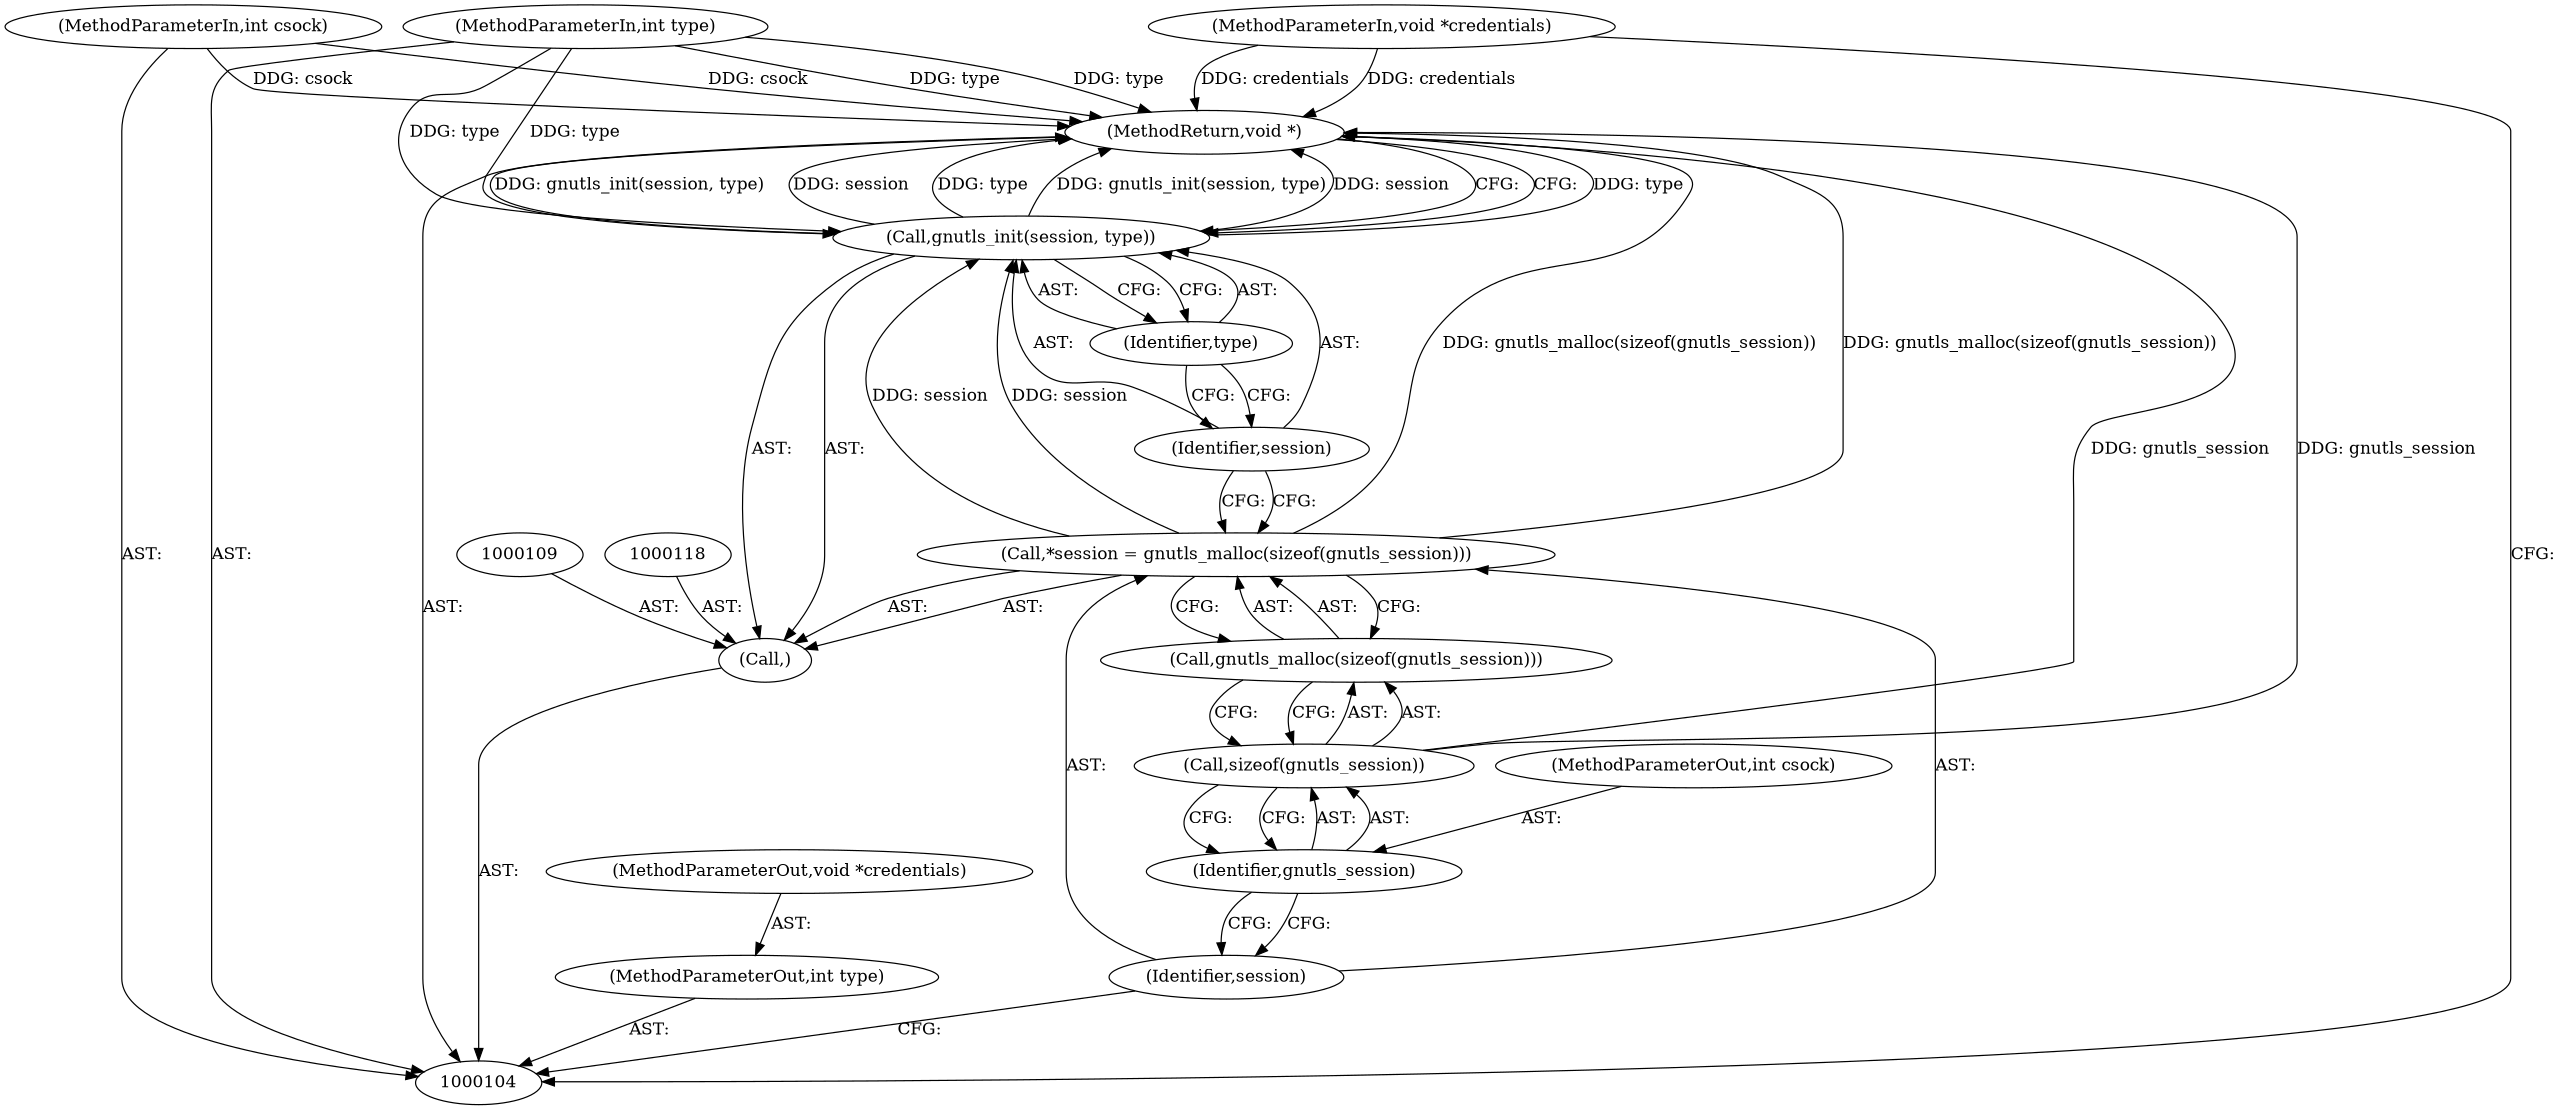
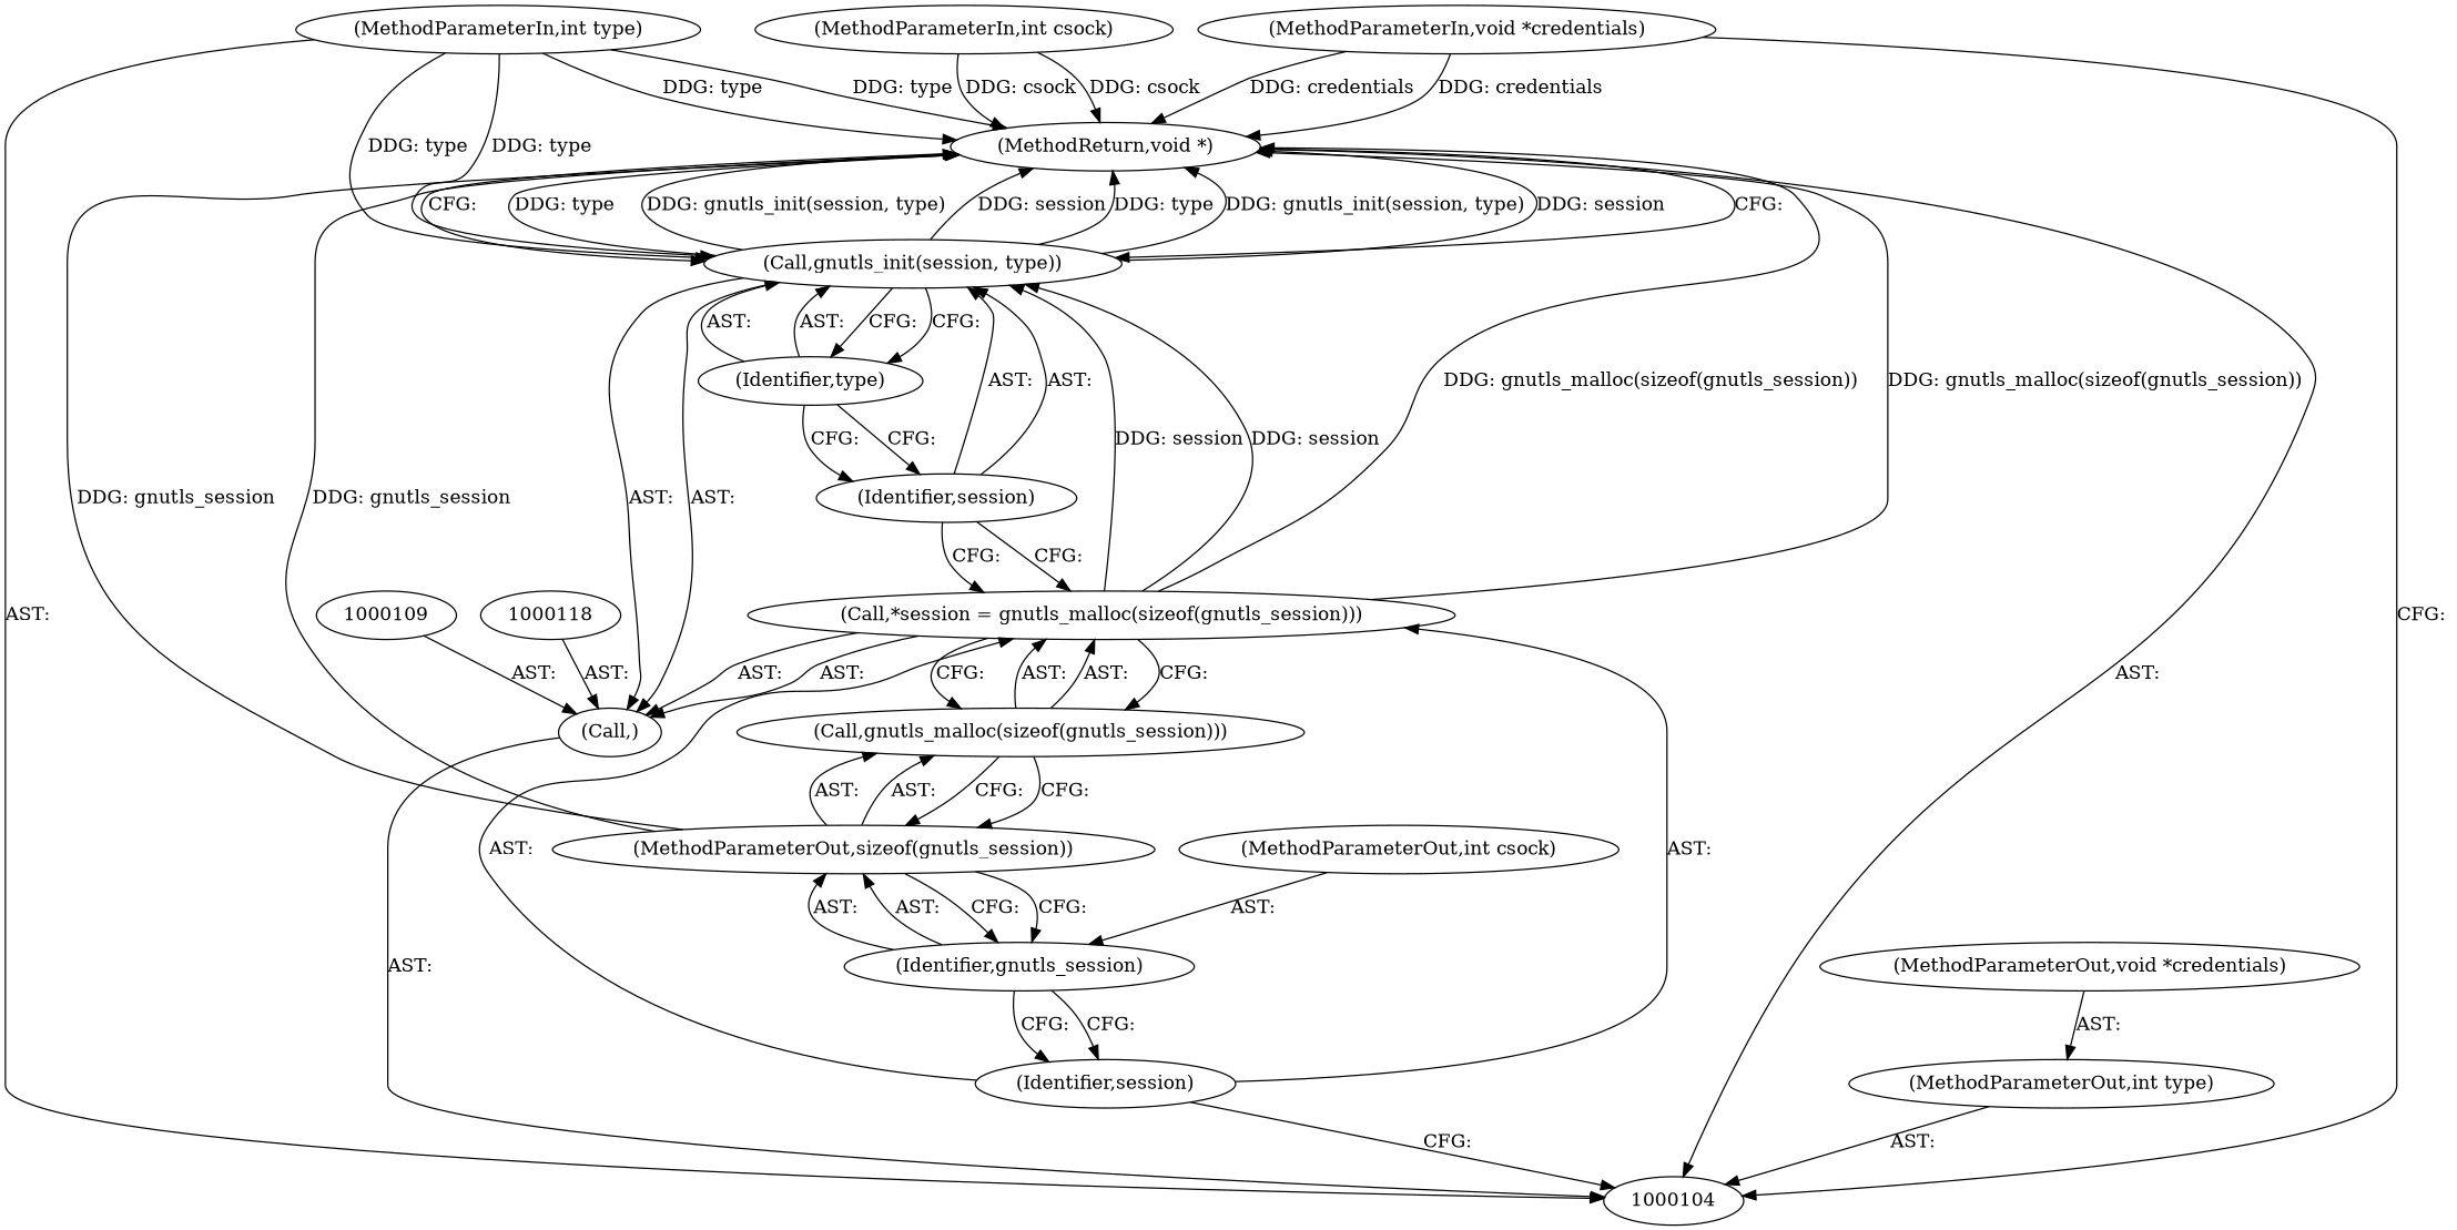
  digraph {
    n1 [label="(MethodReturn,void *)"]
    n2 [label="(Call,gnutls_init(session, type))"]
    1000104
    n4 [label="(Call,)"]
    n5 [label="(Identifier,type)"]
    n6 [label="(MethodParameterIn,int csock)"]
    n7 [label="(MethodParameterOut,int csock)"]
    n8 [label="(Identifier,gnutls_session)"]
    n9 [label="(MethodParameterIn,int type)"]
    n10 [label="(MethodParameterOut,int type)"]
    n11 [label="(MethodParameterIn,void *credentials)"]
    n12 [label="(MethodParameterOut,void *credentials)"]
    n13 [label="(Call,*session = gnutls_malloc(sizeof(gnutls_session)))"]
    n14 [label="(Call,gnutls_malloc(sizeof(gnutls_session)))"]
-   n15 [label="(Call,sizeof(gnutls_session))"]
+   n15 [label="(MethodParameterOut,sizeof(gnutls_session))"]
    n16 [label="(Identifier,session)"]
    n17 [label="(Identifier,session)"]
    1000109
    1000118
    n1 -> n2 [label="CFG: "]
    n1 -> n2 [label="CFG: "]
    n1 -> 1000104 [label="AST: "]
    n2 -> n1 [label="DDG: type"]
    n2 -> n1 [label="DDG: gnutls_init(session, type)"]
    n2 -> n1 [label="DDG: session"]
    n2 -> n1 [label="DDG: type"]
    n2 -> n1 [label="DDG: gnutls_init(session, type)"]
    n2 -> n1 [label="DDG: session"]
    n2 -> n4 [label="AST: "]
    n2 -> n4 [label="AST: "]
    n2 -> n5 [label="CFG: "]
    n2 -> n5 [label="CFG: "]
    n4 -> 1000104 [label="AST: "]
    n5 -> n2 [label="AST: "]
    n5 -> n2 [label="AST: "]
    n5 -> n17 [label="CFG: "]
    n5 -> n17 [label="CFG: "]
    n6 -> n1 [label="DDG: csock"]
    n6 -> n1 [label="DDG: csock"]
-   n6 -> 1000104 [label="AST: "]
    n7 -> n8 [label="AST: "]
    n8 -> n15 [label="AST: "]
    n8 -> n15 [label="AST: "]
    n8 -> n16 [label="CFG: "]
    n8 -> n16 [label="CFG: "]
    n9 -> n1 [label="DDG: type"]
    n9 -> n1 [label="DDG: type"]
    n9 -> n2 [label="DDG: type"]
    n9 -> n2 [label="DDG: type"]
    n9 -> 1000104 [label="AST: "]
    n10 -> 1000104 [label="AST: "]
    n11 -> n1 [label="DDG: credentials"]
    n11 -> n1 [label="DDG: credentials"]
    n11 -> 1000104 [label="CFG: "]
    n12 -> n10 [label="AST: "]
    n13 -> n1 [label="DDG: gnutls_malloc(sizeof(gnutls_session))"]
    n13 -> n1 [label="DDG: gnutls_malloc(sizeof(gnutls_session))"]
    n13 -> n2 [label="DDG: session"]
    n13 -> n2 [label="DDG: session"]
    n13 -> n4 [label="AST: "]
    n13 -> n4 [label="AST: "]
    n13 -> n14 [label="CFG: "]
    n13 -> n14 [label="CFG: "]
    n14 -> n13 [label="AST: "]
    n14 -> n13 [label="AST: "]
    n14 -> n15 [label="CFG: "]
    n14 -> n15 [label="CFG: "]
    n15 -> n1 [label="DDG: gnutls_session"]
    n15 -> n1 [label="DDG: gnutls_session"]
    n15 -> n8 [label="CFG: "]
    n15 -> n8 [label="CFG: "]
    n15 -> n14 [label="AST: "]
    n15 -> n14 [label="AST: "]
    n16 -> 1000104 [label="CFG: "]
    n16 -> n13 [label="AST: "]
    n16 -> n13 [label="AST: "]
    n17 -> n2 [label="AST: "]
    n17 -> n2 [label="AST: "]
    n17 -> n13 [label="CFG: "]
    n17 -> n13 [label="CFG: "]
    1000109 -> n4 [label="AST: "]
    1000118 -> n4 [label="AST: "]
  }
